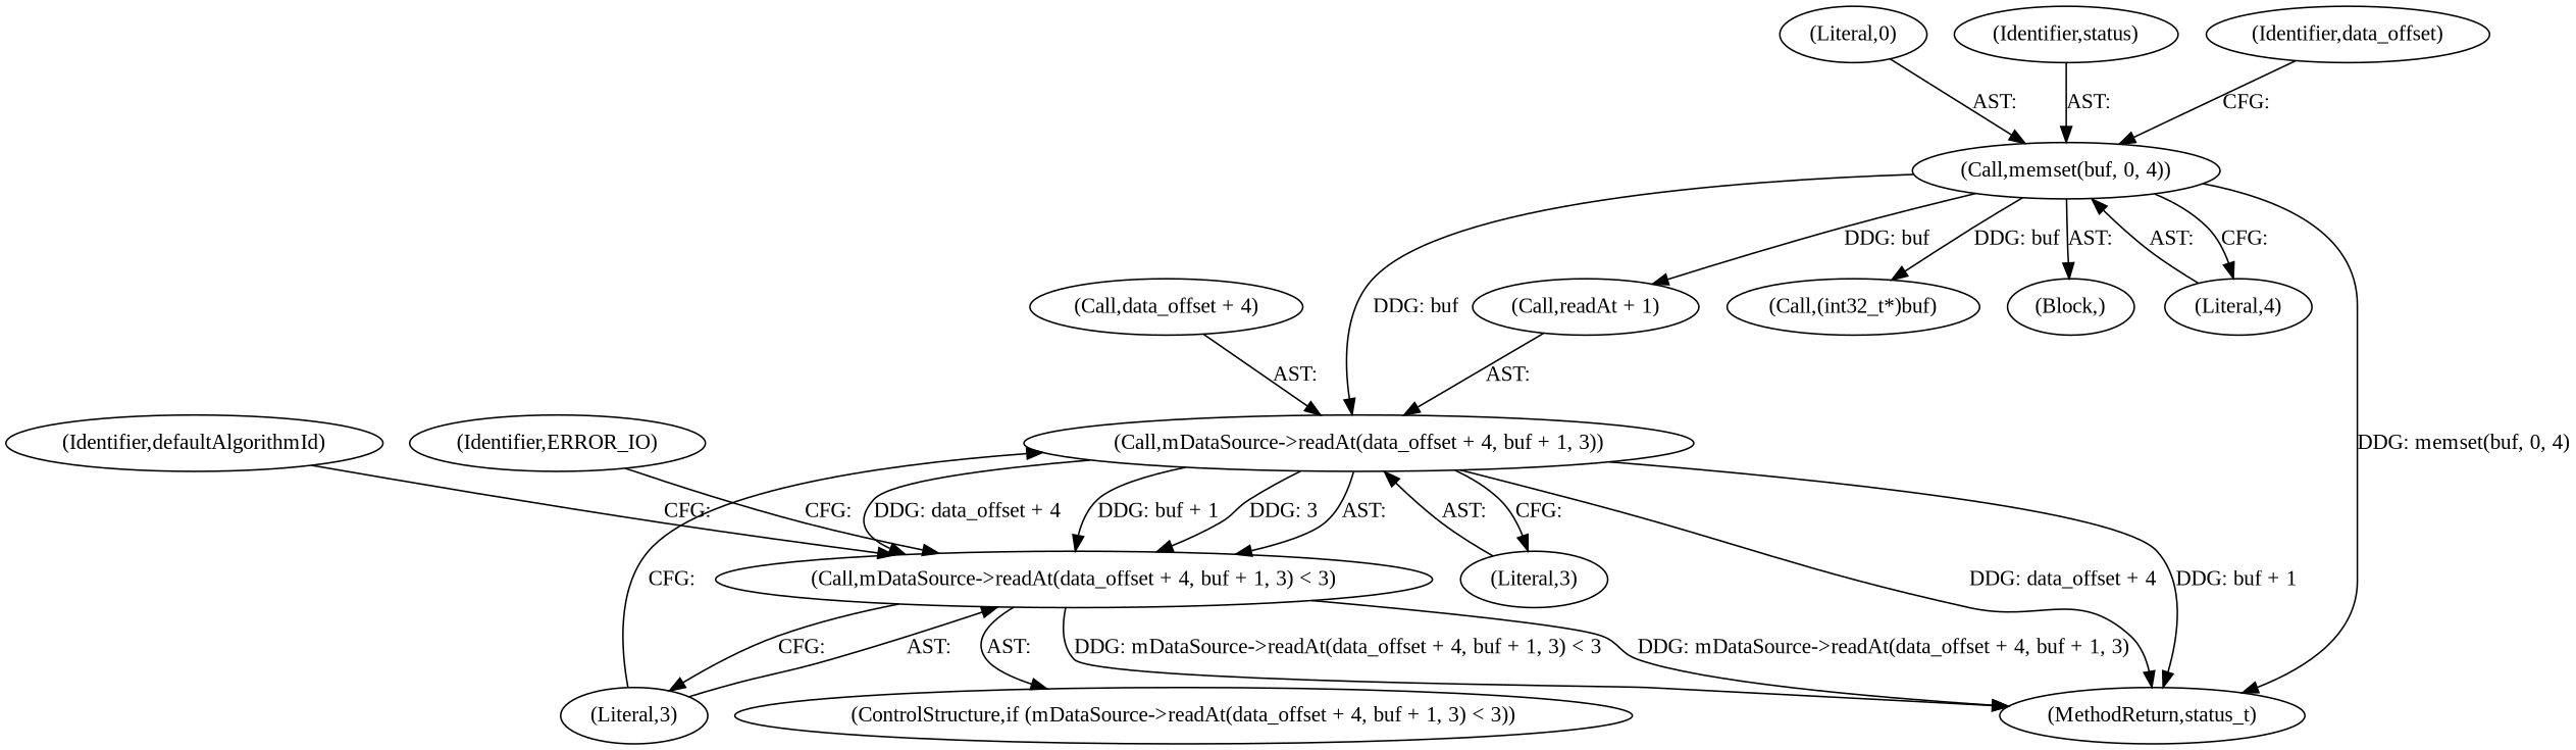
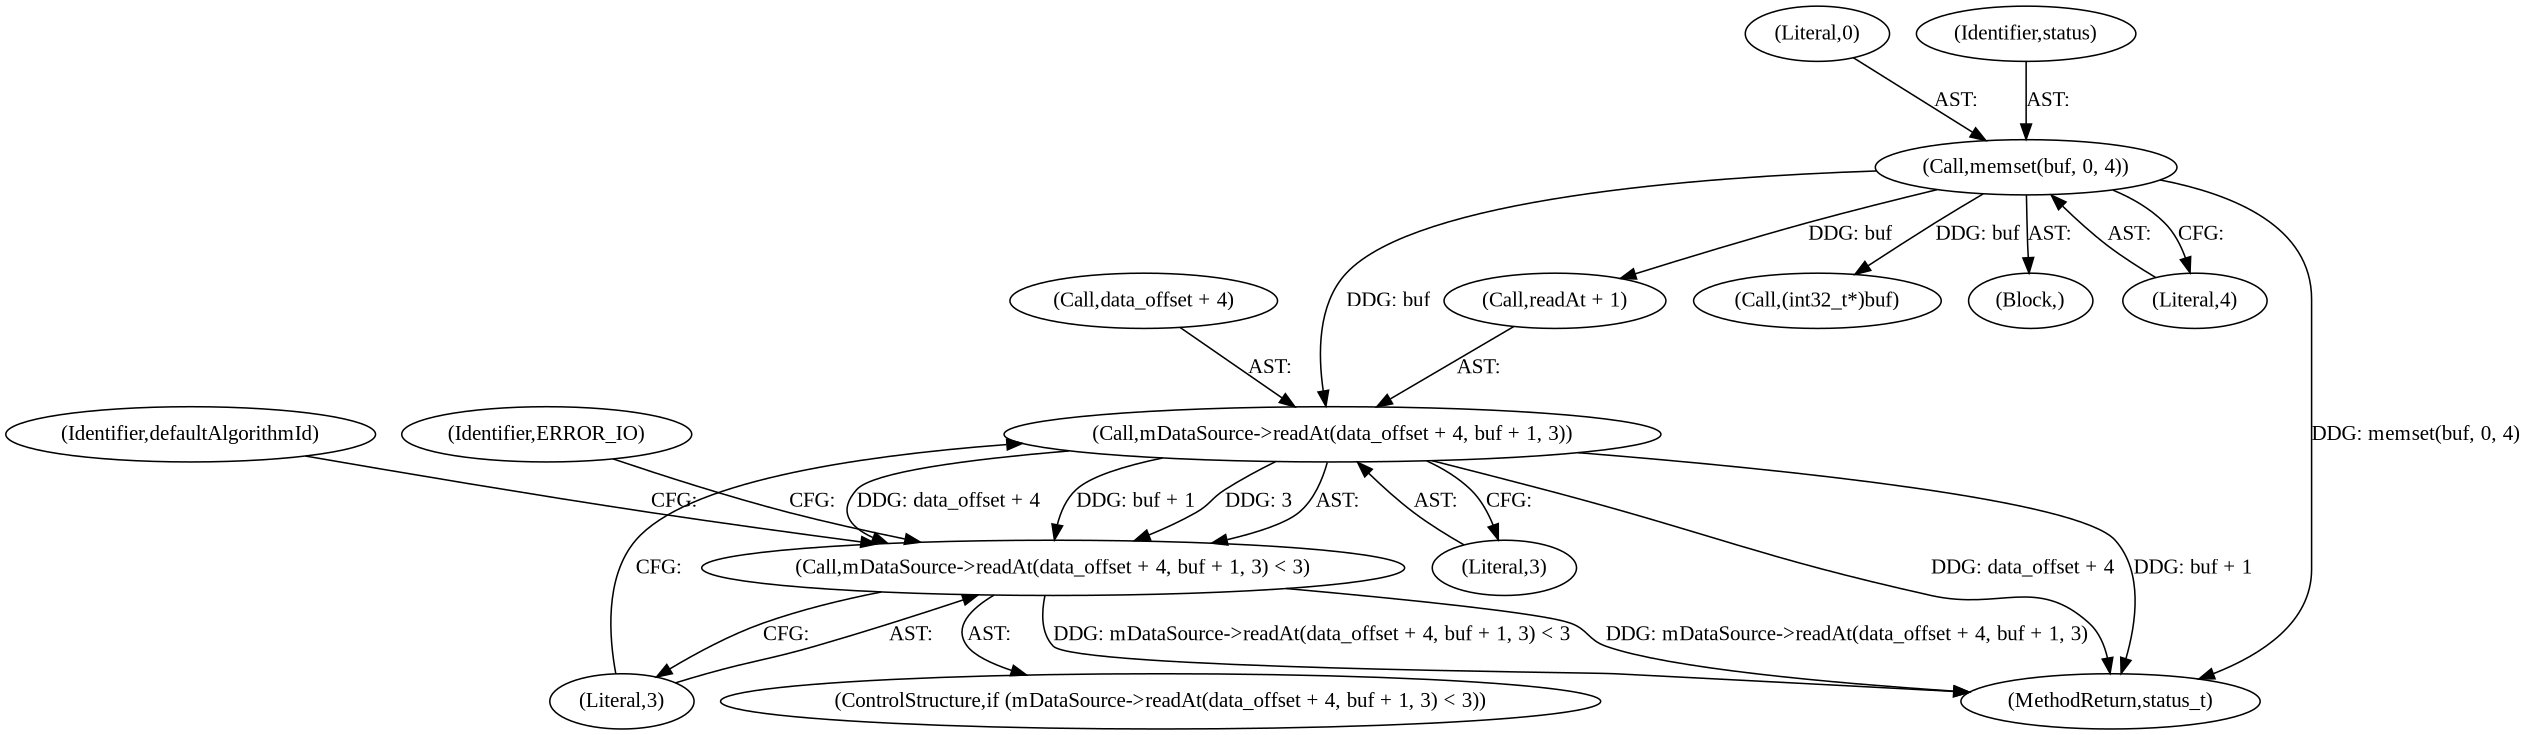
  digraph {
    fontname="Liberation Serif"
    node [fontname="Liberation Serif"]
    edge [fontname="Liberation Serif"]
    n1 [label="(Call,mDataSource->readAt(data_offset + 4, buf + 1, 3))"]
    n2 [label="(Call,mDataSource->readAt(data_offset + 4, buf + 1, 3) < 3)"]
    n3 [label="(Literal,3)"]
    n4 [label="(MethodReturn,status_t)"]
    n5 [label="(ControlStructure,if (mDataSource->readAt(data_offset + 4, buf + 1, 3) < 3))"]
    n6 [label="(Literal,3)"]
    n7 [label="(Call,memset(buf, 0, 4))"]
    n8 [label="(Call,readAt + 1)"]
    n9 [label="(Call,(int32_t*)buf)"]
    n10 [label="(Block,)"]
    n11 [label="(Literal,4)"]
    n12 [label="(Literal,0)"]
    n13 [label="(Identifier,defaultAlgorithmId)"]
    n14 [label="(Identifier,ERROR_IO)"]
    n15 [label="(Identifier,status)"]
-   n16 [label="(Identifier,data_offset)"]
    n17 [label="(Call,data_offset + 4)"]
    n1 -> n2 [label="AST: "]
    n1 -> n2 [label="DDG: data_offset + 4"]
    n1 -> n2 [label="DDG: buf + 1"]
    n1 -> n2 [label="DDG: 3"]
    n1 -> n3 [label="CFG: "]
    n1 -> n4 [label="DDG: data_offset + 4"]
    n1 -> n4 [label="DDG: buf + 1"]
    n2 -> n4 [label="DDG: mDataSource->readAt(data_offset + 4, buf + 1, 3) < 3"]
    n2 -> n4 [label="DDG: mDataSource->readAt(data_offset + 4, buf + 1, 3)"]
    n2 -> n5 [label="AST: "]
    n2 -> n6 [label="CFG: "]
    n3 -> n1 [label="AST: "]
    n6 -> n1 [label="CFG: "]
    n6 -> n2 [label="AST: "]
    n7 -> n1 [label="DDG: buf"]
    n7 -> n4 [label="DDG: memset(buf, 0, 4)"]
    n7 -> n8 [label="DDG: buf"]
    n7 -> n9 [label="DDG: buf"]
    n7 -> n10 [label="AST: "]
    n7 -> n11 [label="CFG: "]
    n8 -> n1 [label="AST: "]
    n11 -> n7 [label="AST: "]
    n12 -> n7 [label="AST: "]
    n13 -> n2 [label="CFG: "]
    n14 -> n2 [label="CFG: "]
    n15 -> n7 [label="AST: "]
-   n16 -> n7 [label="CFG: "]
    n17 -> n1 [label="AST: "]
  }
